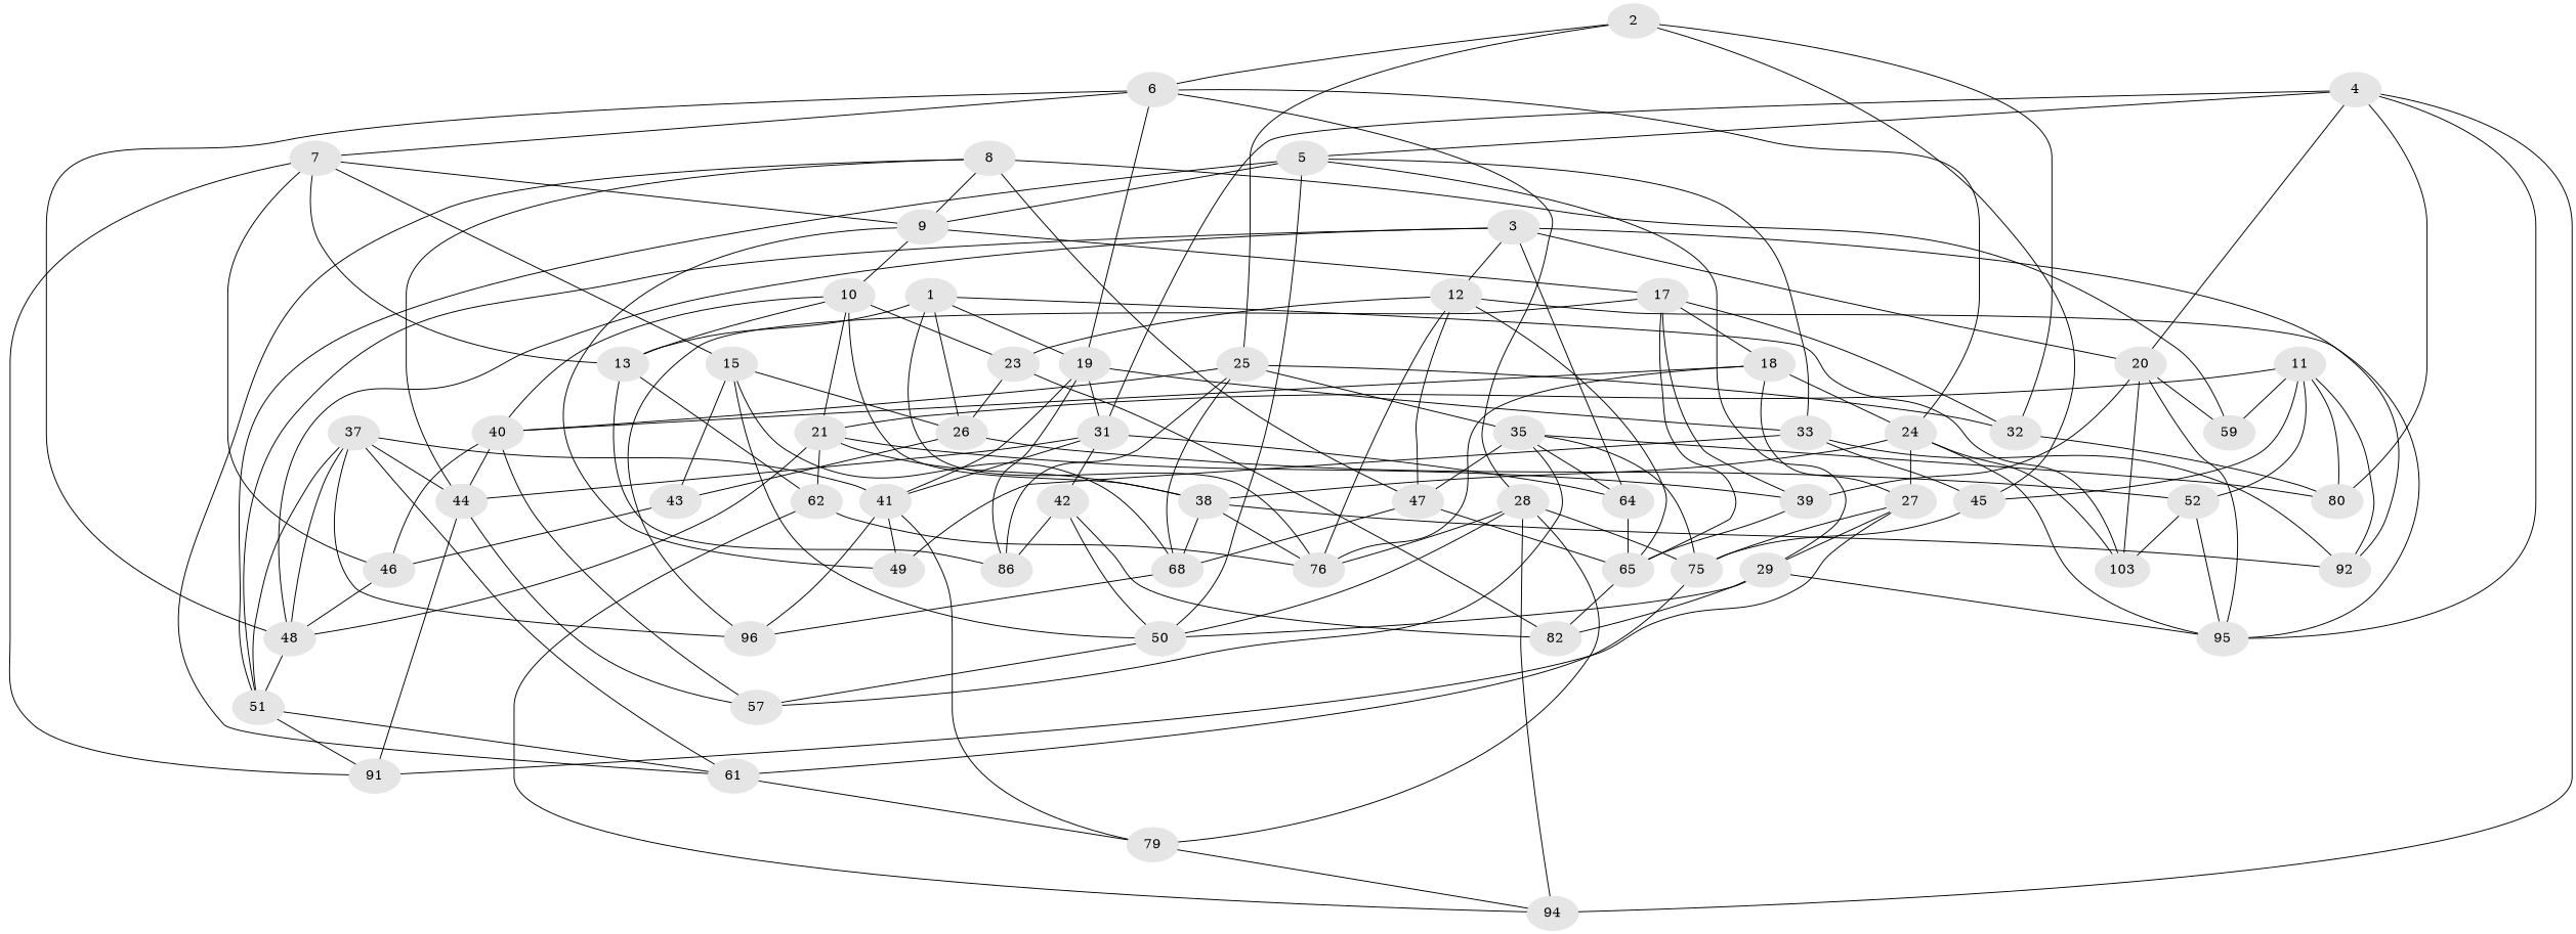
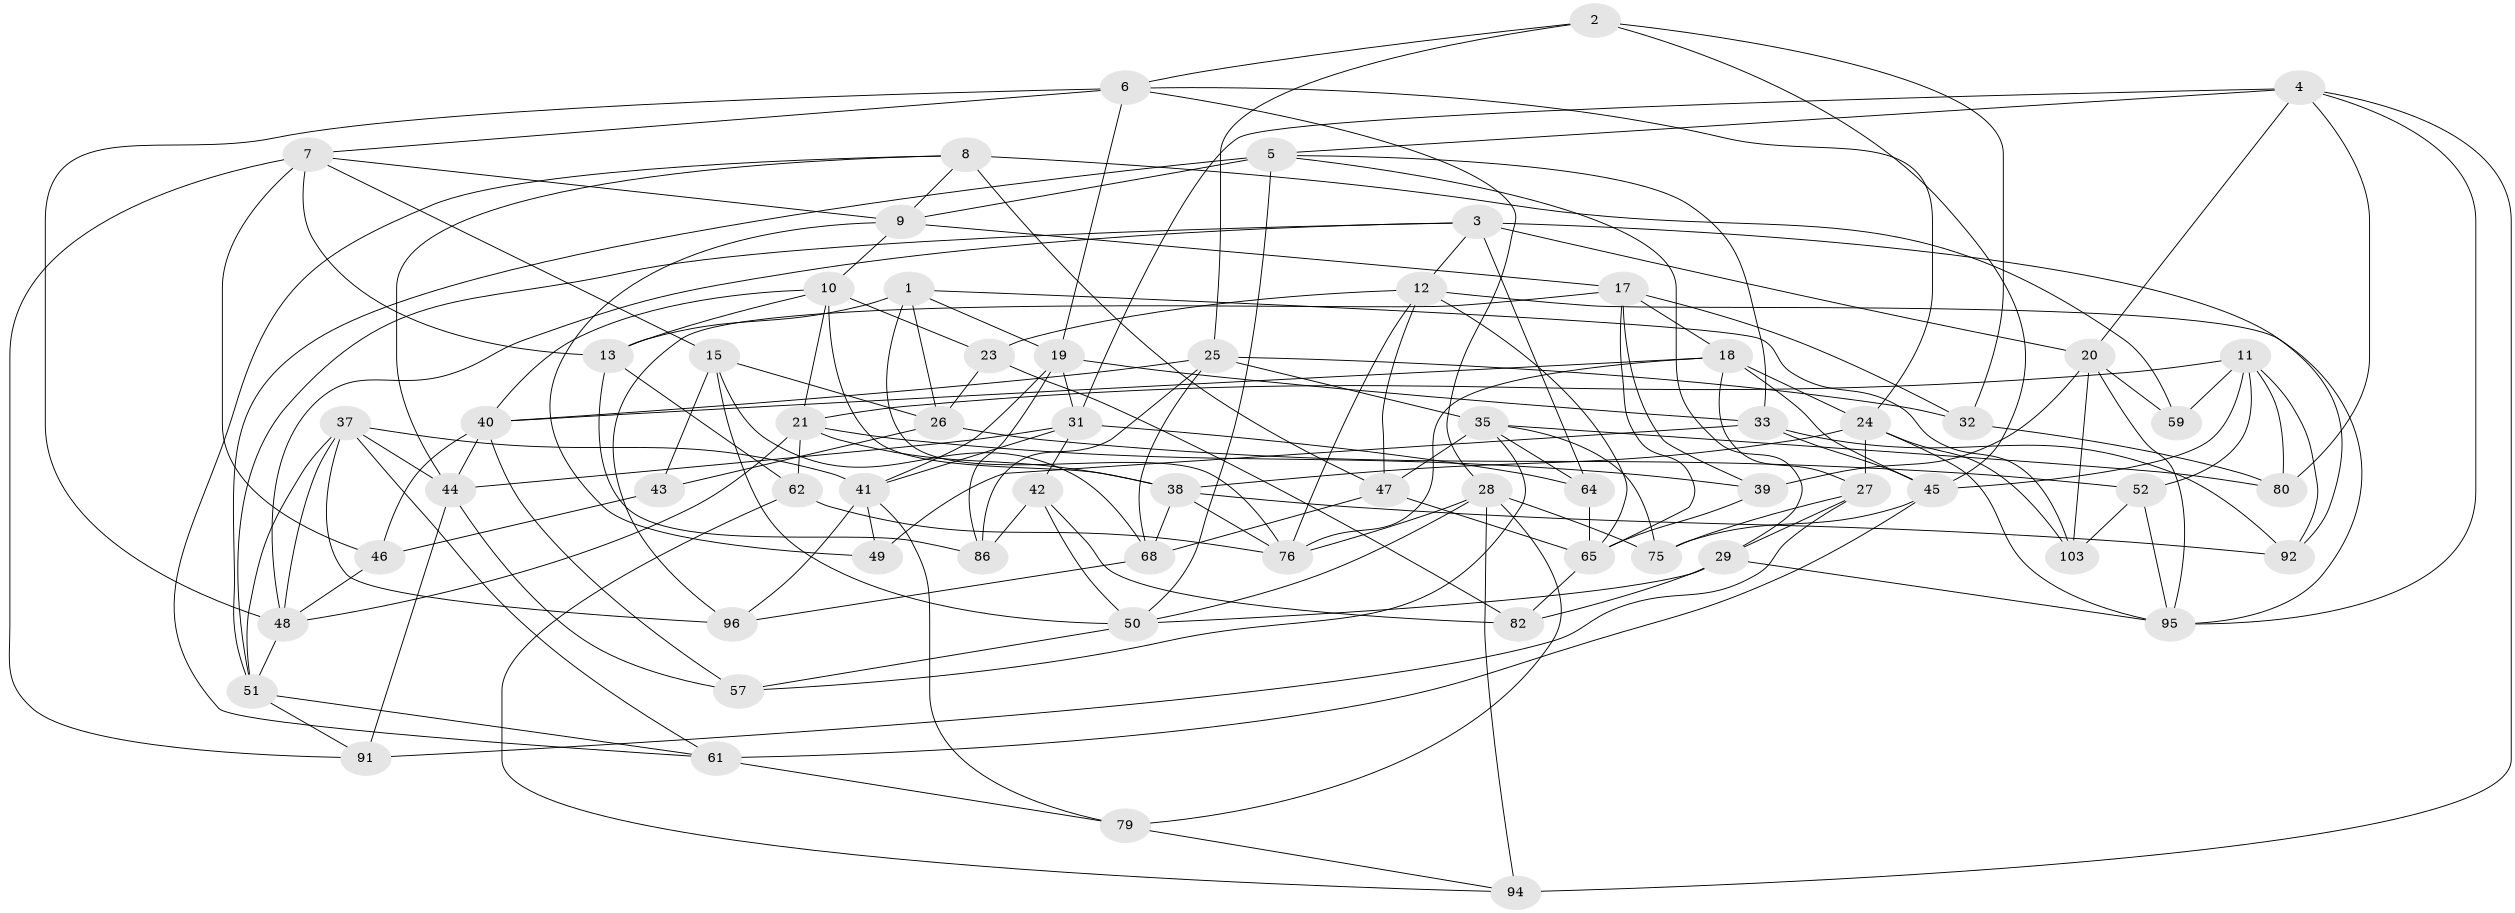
  graph {
    node [color=gray90 style=filled]
    1 [super="+83"]
    13 [super="+67"]
    19 [super="+72"]
    26 [super="+81"]
    76 [super="+107"]
    103
    62
    86
    31 [super="+101"]
    33 [super="+77"]
    41 [super="+60"]
    52
    43
    6 [super="+87"]
    48 [super="+71"]
    7 [super="+56"]
    24 [super="+34"]
    28 [super="+55"]
    2
    25 [super="+85"]
    32
    45 [super="+90"]
    40 [super="+98"]
    68 [super="+78"]
    35 [super="+58"]
    80
    61 [super="+73"]
    75
    3 [super="+106"]
    12 [super="+99"]
    20 [super="+53"]
    51 [super="+93"]
    64
    92
    95 [super="+102"]
    47 [super="+88"]
    23
    65 [super="+89"]
    59
    39
    91
    4 [super="+74"]
    5 [super="+69"]
    94
    9 [super="+14"]
    29 [super="+105"]
    50 [super="+54"]
    44 [super="+104"]
    42
    10 [super="+100"]
    17 [super="+97"]
    49
    82
    57
    15 [super="+70"]
    46
    38 [super="+66"]
    27 [super="+63"]
    79
    8 [super="+16"]
    21 [super="+30"]
    18 [super="+22"]
    96
    11 [super="+36"]
    37 [super="+84"]
    1 -- 13 [weight=2]
    1 -- 19
    1 -- 26
    1 -- 76
    1 -- 103
    13 -- 62
    13 -- 86
    19 -- 86
    19 -- 31
    19 -- 33
    19 -- 41
    26 -- 52
    26 -- 43 [weight=2]
    62 -- 76
    62 -- 94
    31 -- 41
    31 -- 64
    31 -- 44
    31 -- 42
    33 -- 45
    33 -- 92
    33 -- 49 [weight=2]
    41 -- 49
    41 -- 79
    41 -- 96
    52 -- 103
    52 -- 95
    43 -- 46
    6 -- 19
    6 -- 48
    6 -- 7
    6 -- 24
    6 -- 28
    48 -- 51
    7 -- 13
    7 -- 91
    7 -- 9
    7 -- 15
    7 -- 46
    24 -- 103
    24 -- 95
    24 -- 38
    24 -- 27
    28 -- 76
    28 -- 75
    28 -- 94
    28 -- 50
    28 -- 79
    2 -- 6
    2 -- 25
    2 -- 32
    2 -- 45
    25 -- 86
    25 -- 32
    25 -- 40
    25 -- 68
    25 -- 35
    32 -- 80
-   75 -- 61
+   45 -- 61
    45 -- 75
    40 -- 44
    40 -- 57
    40 -- 46
    68 -- 96
    35 -- 80
    35 -- 75
    35 -- 64
    35 -- 47
    35 -- 57
    61 -- 79
    3 -- 48
    3 -- 12
    3 -- 20
    3 -- 51
    3 -- 64
    3 -- 92
    12 -- 76
    12 -- 95
    12 -- 47
    12 -- 23
    12 -- 65
    20 -- 103
    20 -- 95
    20 -- 59
    20 -- 39
    51 -- 61
    51 -- 91
    64 -- 65
    47 -- 68 [weight=2]
    47 -- 65
    23 -- 26
    23 -- 82
    65 -- 82
    39 -- 65
    4 -- 31
    4 -- 80
    4 -- 20
    4 -- 95
    4 -- 5
    4 -- 94
    5 -- 33
    5 -- 51
    5 -- 9
    5 -- 29
    5 -- 50
    9 -- 10
    9 -- 17
    9 -- 49
    29 -- 95
    29 -- 50
    29 -- 82
    50 -- 57
    44 -- 91
    44 -- 57
    42 -- 86
    42 -- 50
    42 -- 82
    10 -- 13
    10 -- 40
    10 -- 23
    10 -- 38
    10 -- 21
    17 -- 32
    17 -- 65
    17 -- 39
    17 -- 18
    17 -- 96
    15 -- 26
    15 -- 43
    15 -- 68
    15 -- 50
    46 -- 48
    38 -- 76
    38 -- 68
    38 -- 92
    27 -- 75
    27 -- 91
    27 -- 29 [weight=2]
    79 -- 94
    8 -- 61
    8 -- 47
    8 -- 59 [weight=2]
    8 -- 9
    8 -- 44
    21 -- 62
    21 -- 48
    21 -- 39
    21 -- 38
    18 -- 76
    18 -- 24
+   18 -- 45
    18 -- 40
    18 -- 27
    11 -- 52
    11 -- 45
    11 -- 80
    11 -- 92
    11 -- 59
    11 -- 21
    37 -- 41
    37 -- 48
    37 -- 61
    37 -- 51
    37 -- 44
    37 -- 96
  }
